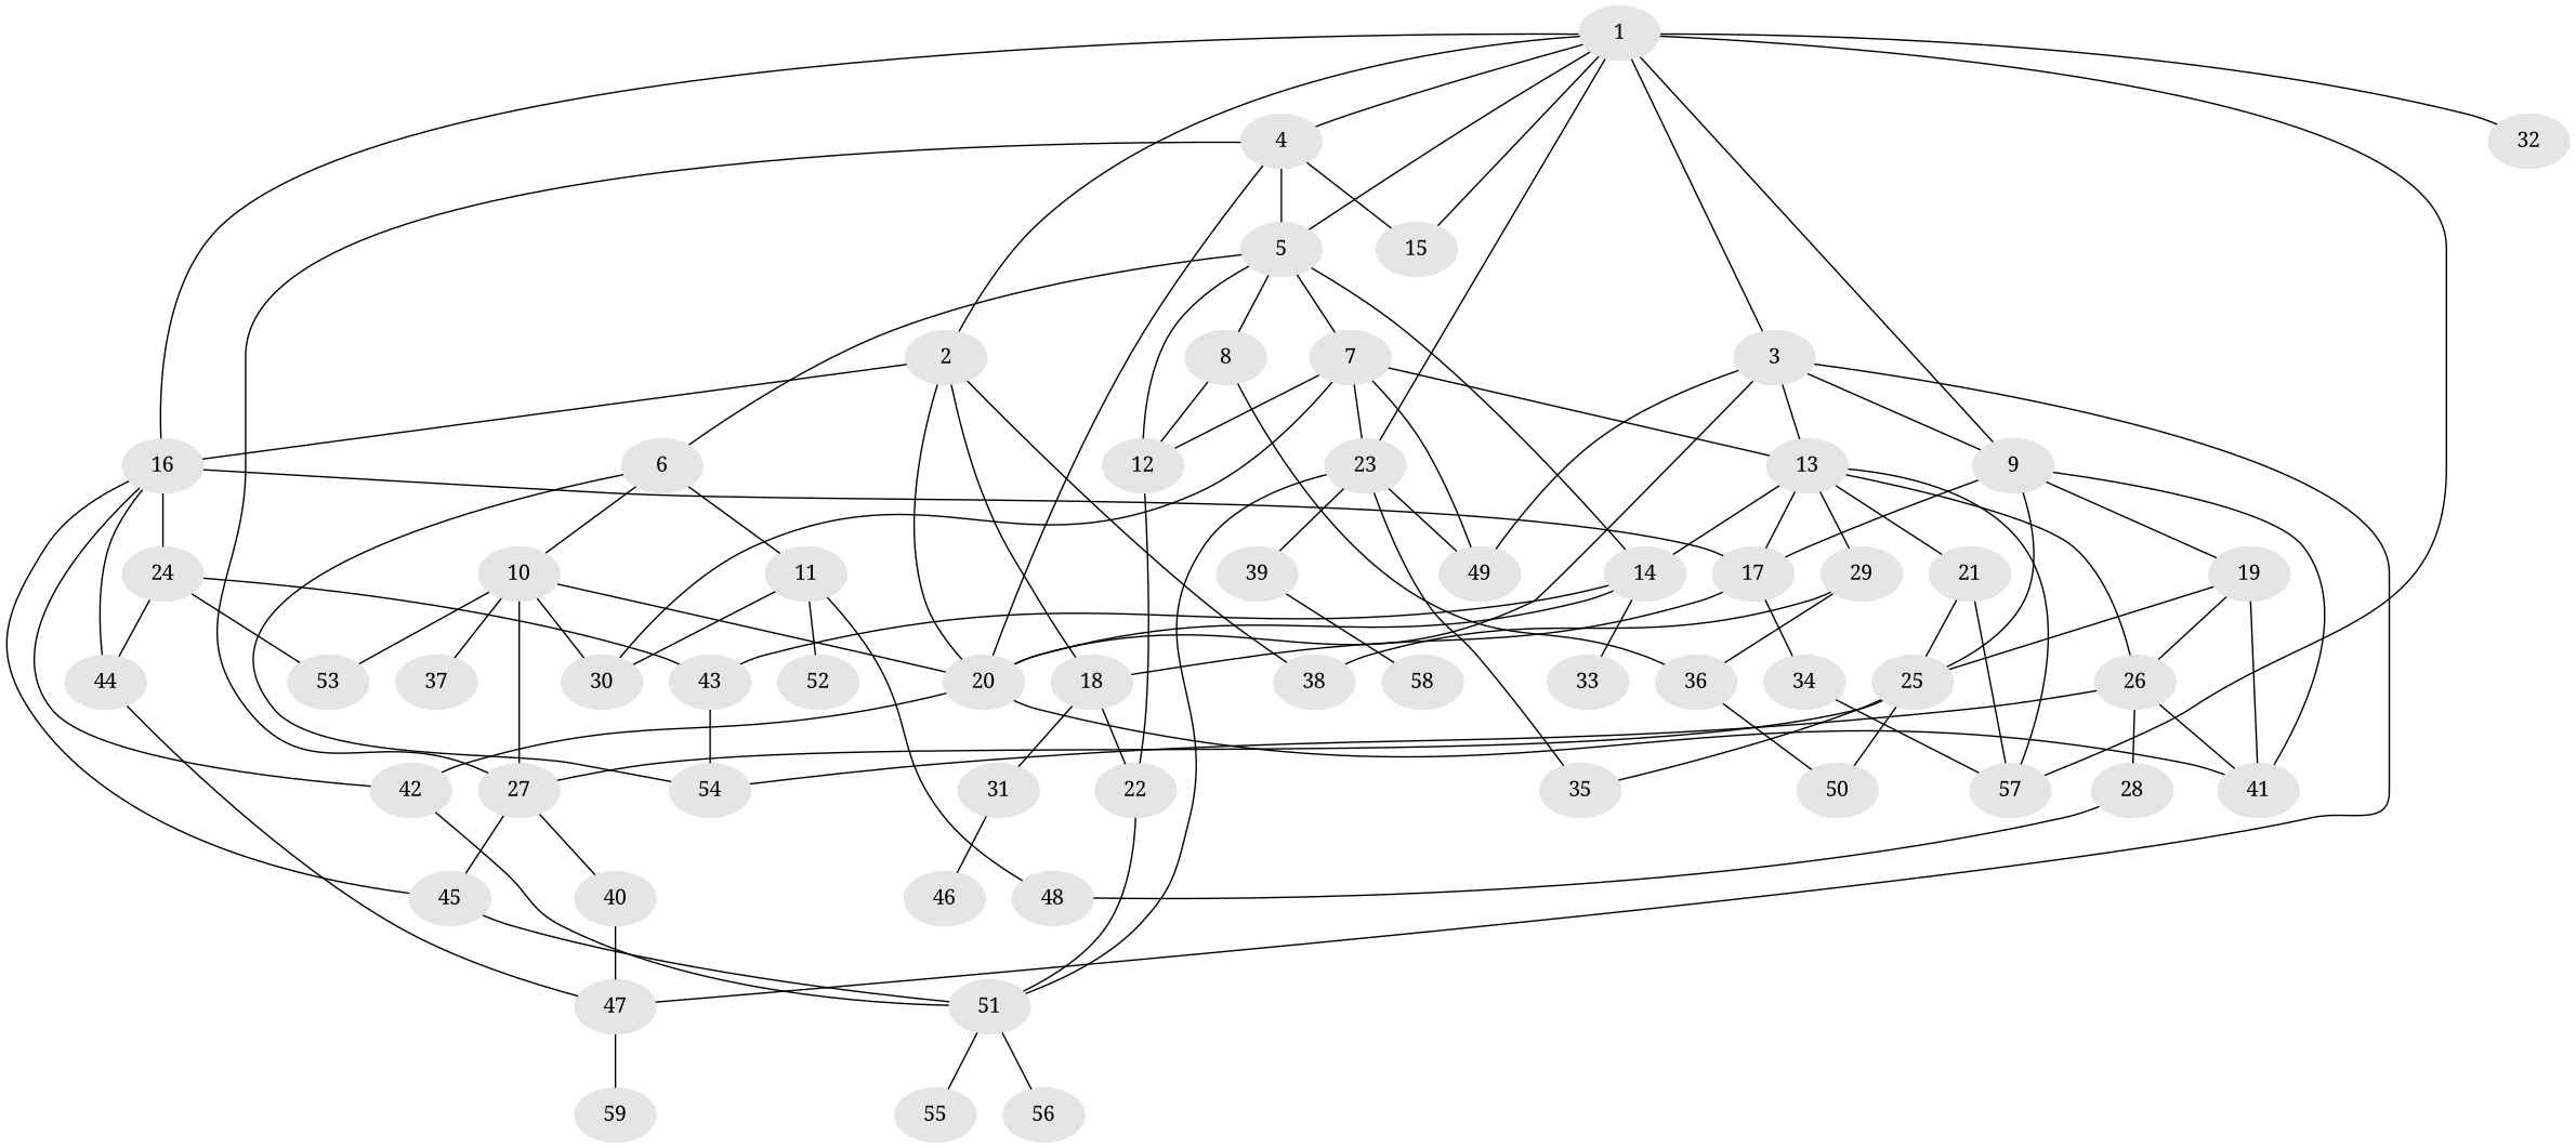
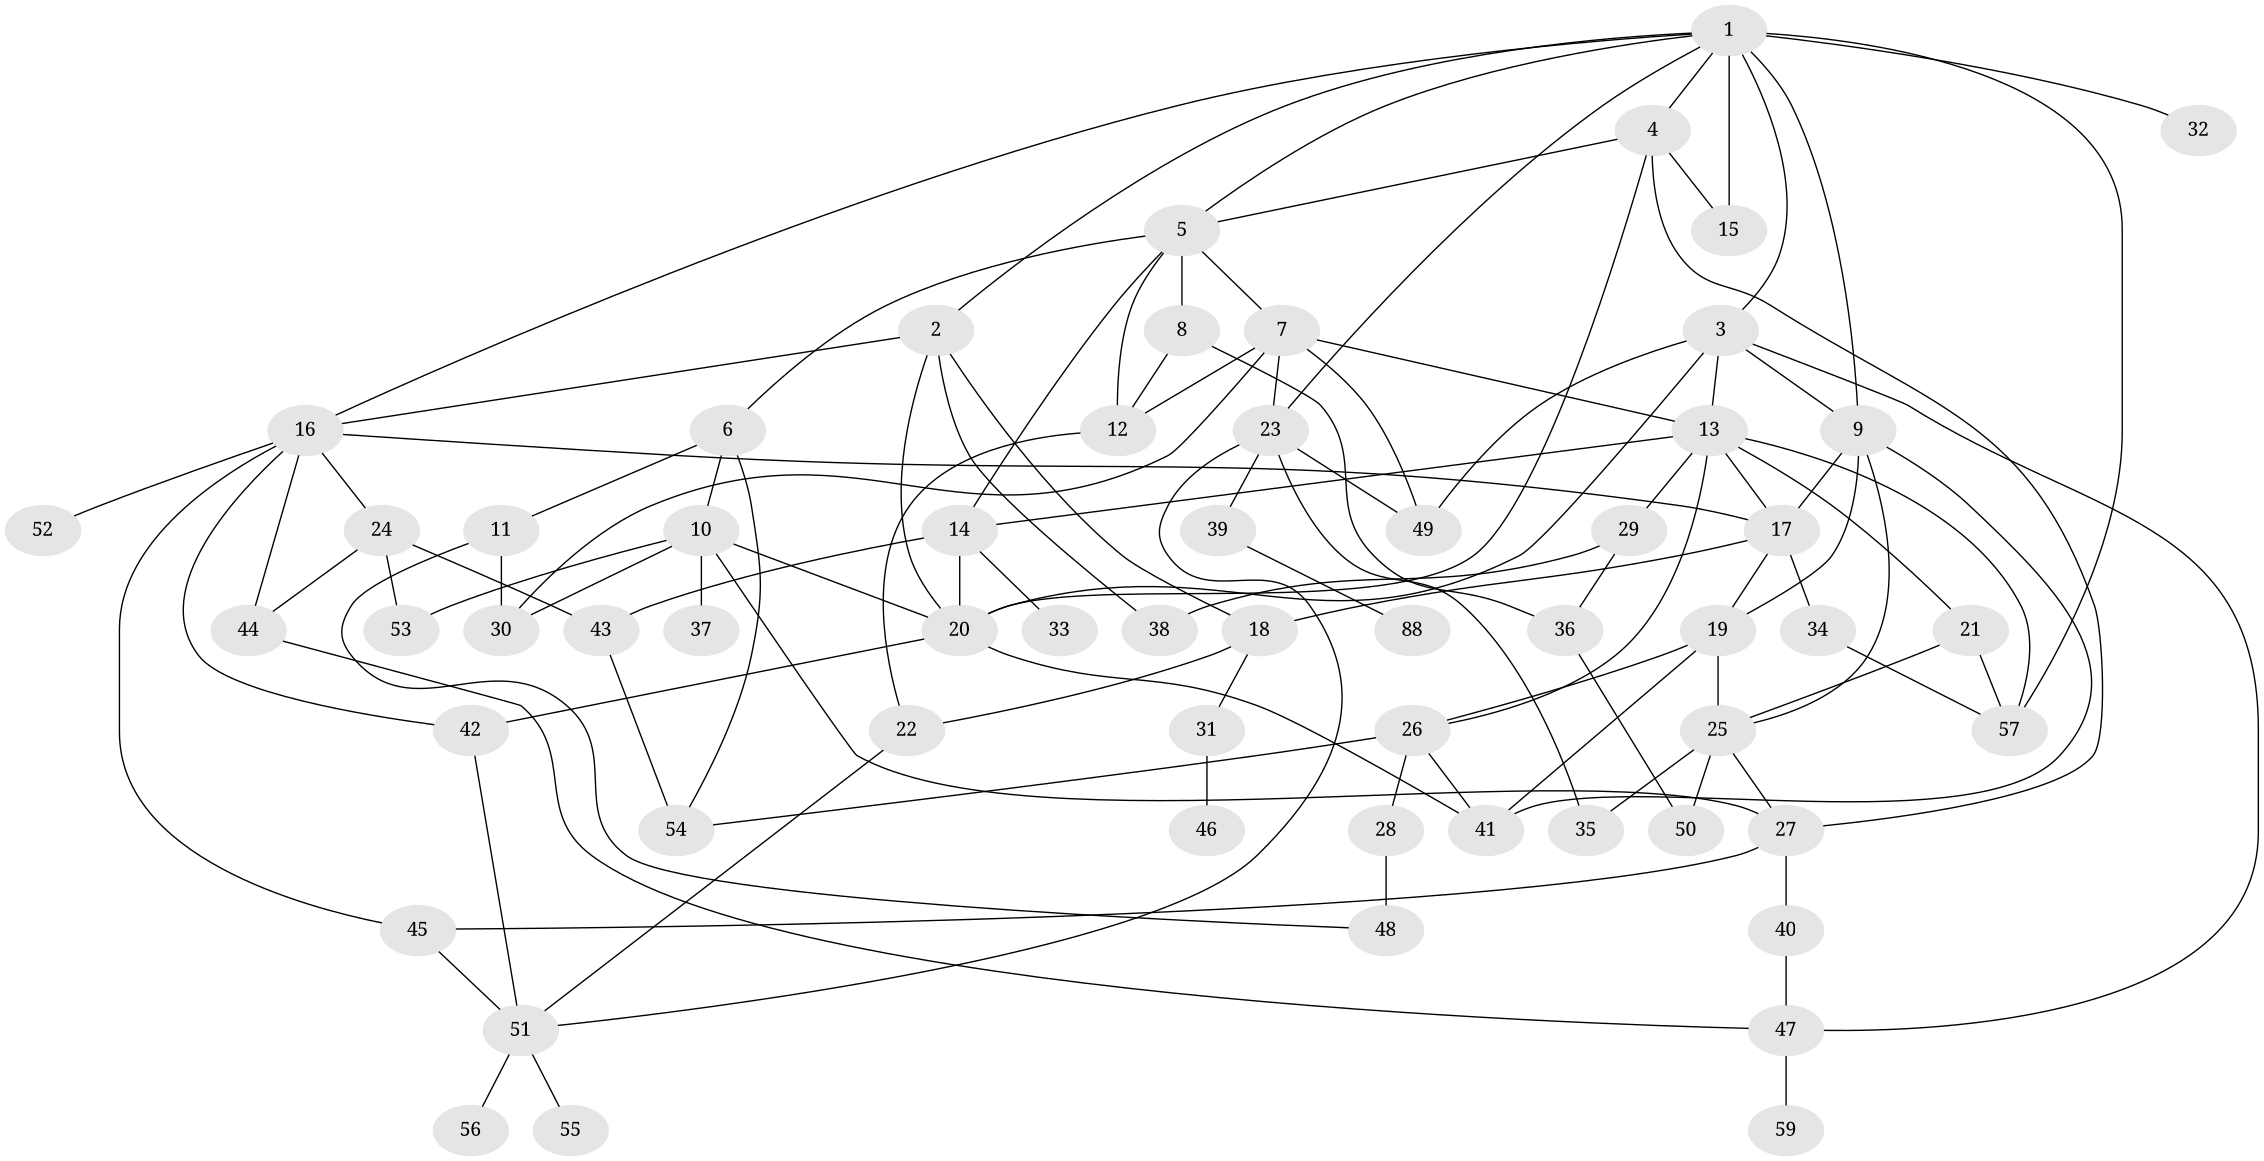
  graph {
    fontname="Noto Serif"
    node [color=gray90 fontname="Noto Serif" style=filled]
    edge [fontname="Noto Serif" weight=1.0]
    1
    2
    3
    4
    5
    9
    15
    16
    23
    32
    57
    18
    20
    38
    13
    47
    49
    27
    7
    6
    8
    12
    14
    17
    19
    25
    41
    24
    42
    44
    45
    52
    51
    35
    39
    22
    31
    21
    26
    29
    59
    30
    40
    10
    11
    54
    36
    33
    43
    37
    53
    48
    50
    34
    28
    46
    55
    56
-   58
+   58 [label=88]
    1 -- 2
    1 -- 3
    1 -- 4
    1 -- 5
    1 -- 9
    1 -- 15
    1 -- 16
    1 -- 23
    1 -- 32 [weight=2.0]
    1 -- 57
    2 -- 16
    2 -- 18
    2 -- 20
    2 -- 38
    3 -- 9
    3 -- 20
    3 -- 13
    3 -- 47
    3 -- 49
    4 -- 5
    4 -- 15
    4 -- 20
    4 -- 27
    5 -- 7
    5 -- 6
    5 -- 8
    5 -- 12
    5 -- 14
    9 -- 17
    9 -- 19
    9 -- 25
    9 -- 41
    16 -- 17
    16 -- 24
    16 -- 42
    16 -- 44
    16 -- 45
-   11 -- 52
+   16 -- 52
    23 -- 49
    23 -- 51
    23 -- 35
    23 -- 39
    18 -- 22
    18 -- 31
    20 -- 41
    20 -- 42
    13 -- 57
    13 -- 14
    13 -- 17
    13 -- 21
    13 -- 26
    13 -- 29
    47 -- 59
    27 -- 45
    27 -- 40
    7 -- 23
    7 -- 13
    7 -- 49
    7 -- 12
    7 -- 30
    6 -- 10
    6 -- 11
    6 -- 54
    8 -- 12
    8 -- 36
    12 -- 22
    14 -- 20
    14 -- 33
    14 -- 43
    17 -- 18
+   17 -- 19
    17 -- 34
    19 -- 25 [weight=2.0]
    19 -- 41
    19 -- 26
    25 -- 27
    25 -- 35
    25 -- 50
    24 -- 44
    24 -- 43
    24 -- 53
    42 -- 51
    44 -- 47
    45 -- 51
    51 -- 55
    51 -- 56
    39 -- 58
    22 -- 51
    31 -- 46
    21 -- 57
    21 -- 25
    26 -- 41
    26 -- 54
    26 -- 28
    29 -- 38
    29 -- 36
    40 -- 47
    10 -- 20
    10 -- 27 [weight=2.0]
    10 -- 30
    10 -- 37
    10 -- 53
    11 -- 30
    11 -- 48
    36 -- 50
    43 -- 54
    34 -- 57
    28 -- 48
  }
